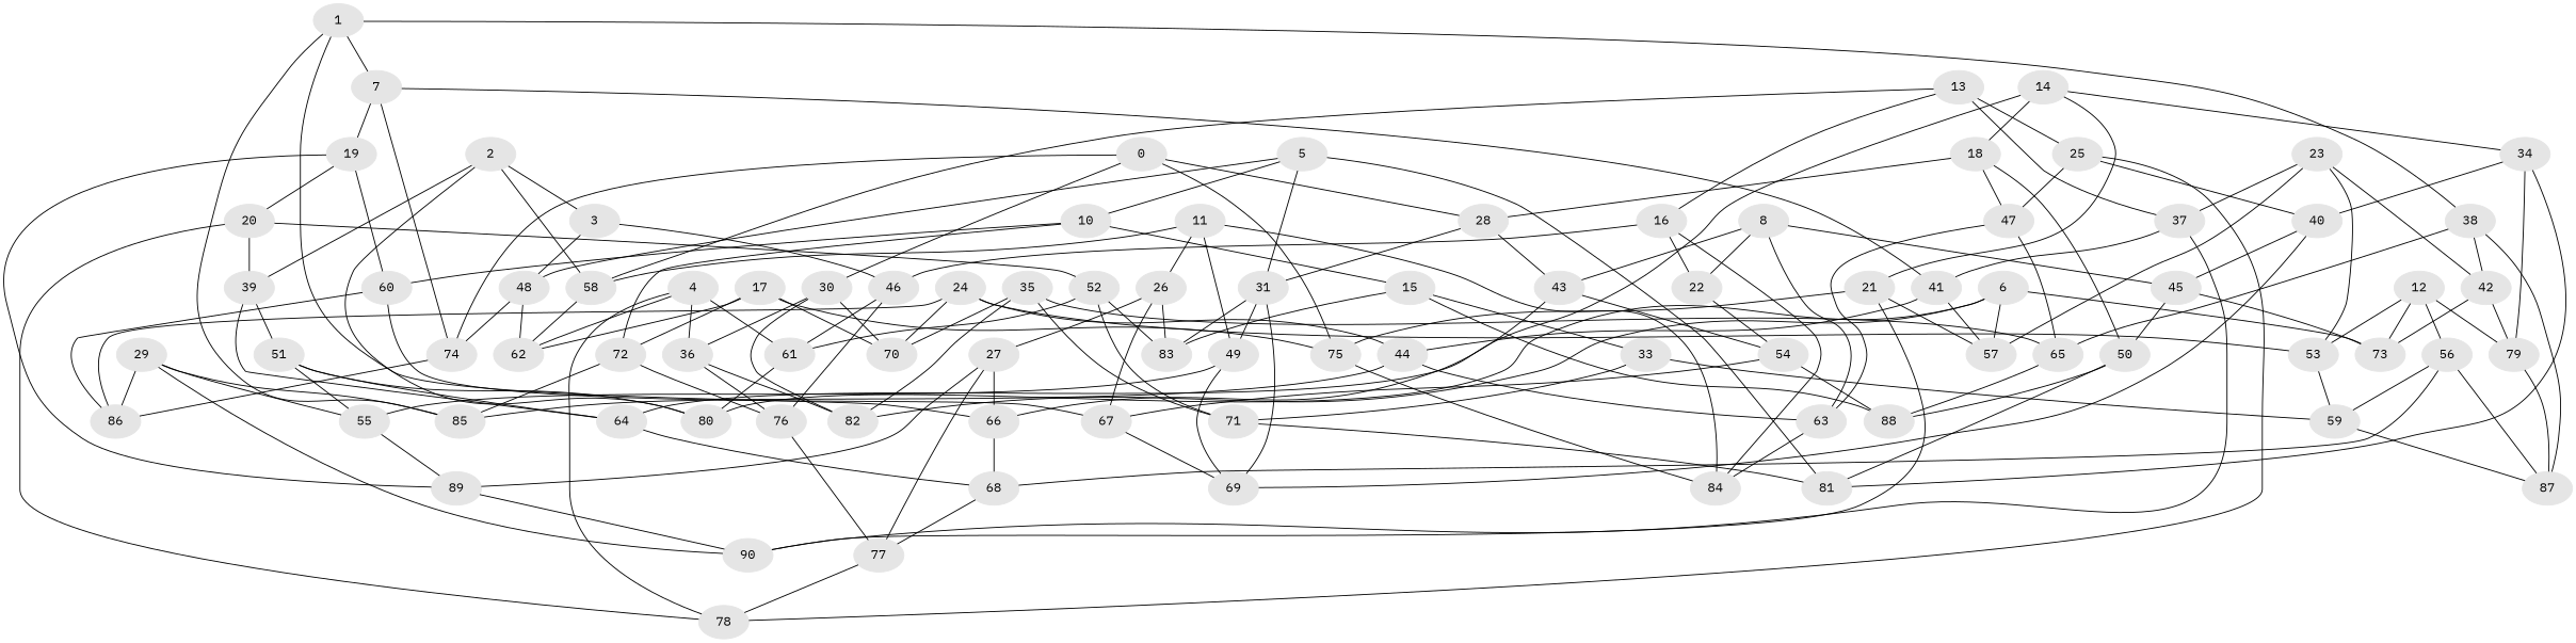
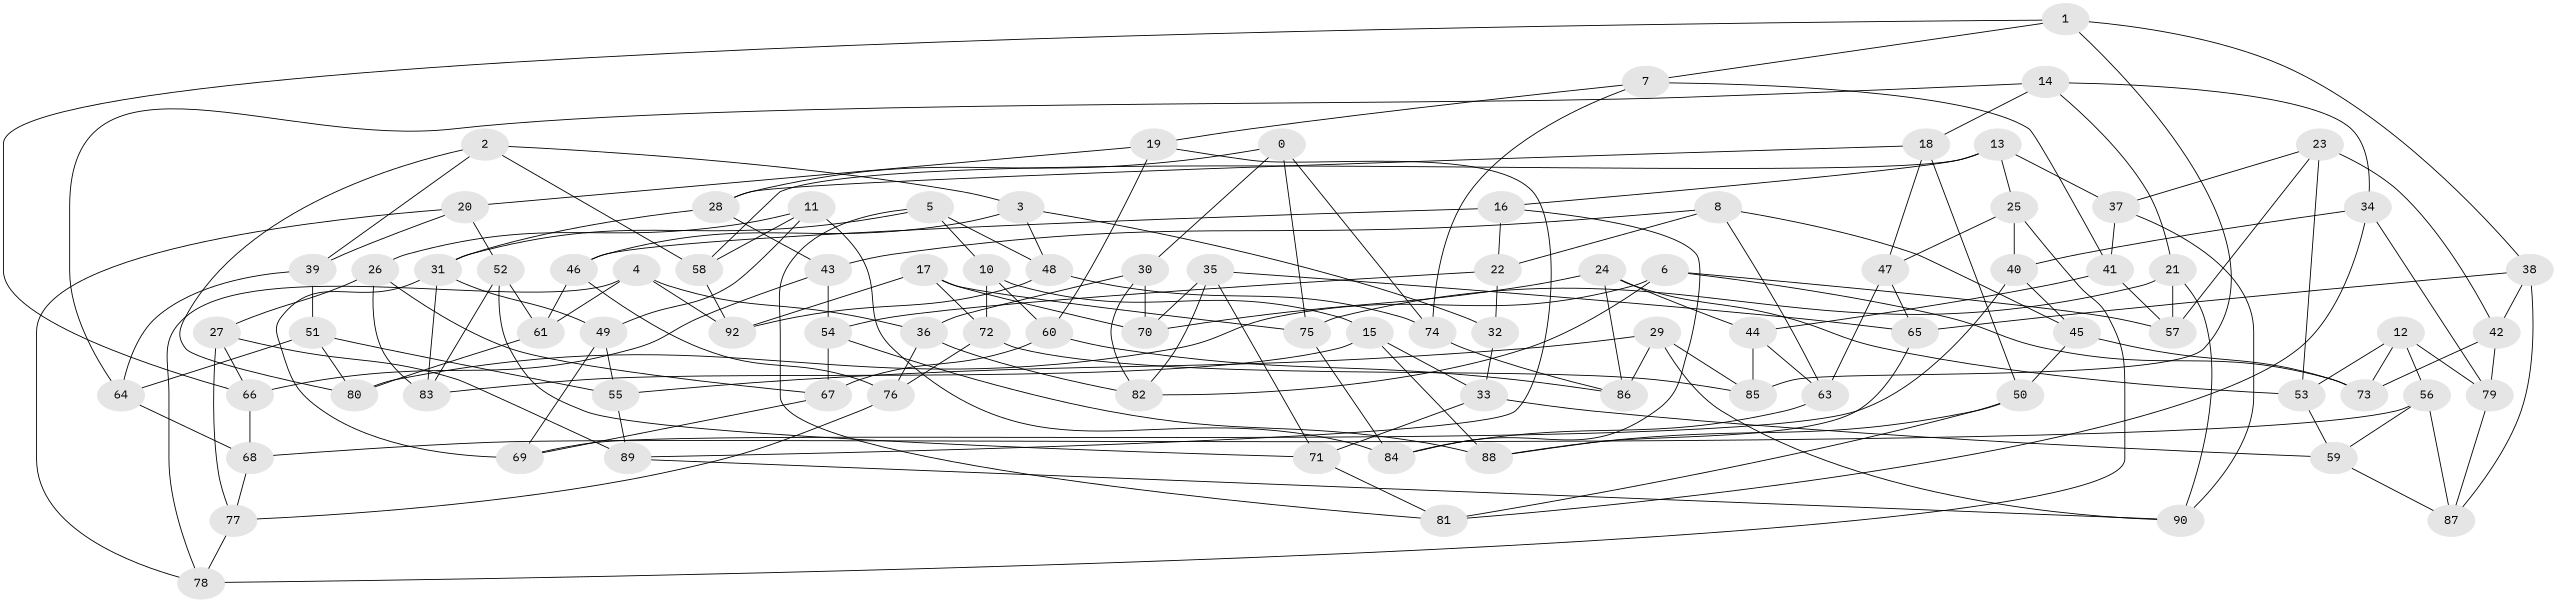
  graph {
    fontname="IBM Plex Mono"
    node [color=gray90 fontname="IBM Plex Mono" style=filled]
    edge [fontname="IBM Plex Mono"]
    1
    7
    38
    66
    85
    19
    41
    74
    42
    65
    87
    68
    2
    3
    39
    58
    80
+   32
    46
    48
    64
    51
-   62
+   62 [label=92]
    33
    61
    76
    4
    36
    78
    82
    5
    10
    31
    81
    15
    60
    72
    49
    83
    69
    6
    57
    73
    20
    89
    44
    86
    8
    22
    43
    45
    63
    54
    50
    84
    n56 [label=0]
    28
    30
    75
    70
    88
    67
    11
    26
    27
    55
    12
    53
    56
    79
    59
    13
    16
    25
    37
    47
    40
    90
    14
    18
    21
    34
    71
    17
    52
    23
    24
    77
    29
    35
    1 -- 7
    1 -- 38
    1 -- 66
    1 -- 85
    7 -- 19
    7 -- 41
    7 -- 74
    38 -- 42
    38 -- 65
    38 -- 87
    66 -- 68
    19 -- 60
    19 -- 20
    19 -- 89
    41 -- 57
    41 -- 44
    74 -- 86
    42 -- 73
    42 -- 79
    65 -- 88
    68 -- 77
    2 -- 3
    2 -- 39
    2 -- 58
    2 -- 80
+   3 -- 32
    3 -- 46
    3 -- 48
    39 -- 64
    39 -- 51
    58 -- 62
+   32 -- 33
    46 -- 61
    46 -- 76
    48 -- 74
    48 -- 62
    64 -- 68
    51 -- 80
    51 -- 64
    51 -- 55
    33 -- 59
    33 -- 71
    61 -- 80
    76 -- 77
    4 -- 62
    4 -- 61
    4 -- 36
    4 -- 78
    36 -- 76
    36 -- 82
    5 -- 48
    5 -- 10
    5 -- 31
    5 -- 81
    10 -- 15
    10 -- 60
    10 -- 72
    31 -- 49
    31 -- 83
    31 -- 69
    15 -- 33
    15 -- 83
    15 -- 88
    60 -- 86
    60 -- 67
    72 -- 85
    72 -- 76
    49 -- 69
    49 -- 55
    6 -- 80
    6 -- 82
    6 -- 57
    6 -- 73
    20 -- 39
    20 -- 78
    20 -- 52
    89 -- 90
    44 -- 85
    44 -- 63
    8 -- 22
    8 -- 43
    8 -- 45
    8 -- 63
+   22 -- 32
    22 -- 54
    43 -- 66
    43 -- 54
    45 -- 73
    45 -- 50
    63 -- 84
    54 -- 88
    54 -- 67
    50 -- 81
    50 -- 88
    n56 -- 74
    n56 -- 28
    n56 -- 30
    n56 -- 75
    28 -- 31
    28 -- 43
    30 -- 36
    30 -- 82
    30 -- 70
    75 -- 84
    67 -- 69
    11 -- 58
    11 -- 49
    11 -- 84
    11 -- 26
    26 -- 83
    26 -- 67
    26 -- 27
    27 -- 66
    27 -- 89
    27 -- 77
    55 -- 89
    12 -- 73
    12 -- 53
    12 -- 56
    12 -- 79
    53 -- 59
    56 -- 87
    56 -- 68
    56 -- 59
    79 -- 87
    59 -- 87
    13 -- 58
    13 -- 16
    13 -- 25
    13 -- 37
    16 -- 46
    16 -- 22
    16 -- 84
    25 -- 78
    25 -- 47
    25 -- 40
    37 -- 41
    37 -- 90
    47 -- 65
    47 -- 63
    40 -- 69
    40 -- 45
    14 -- 64
    14 -- 18
    14 -- 21
    14 -- 34
    18 -- 50
    18 -- 28
    18 -- 47
    21 -- 57
    21 -- 75
    21 -- 90
    34 -- 81
    34 -- 79
    34 -- 40
    71 -- 81
    17 -- 62
    17 -- 72
    17 -- 75
    17 -- 70
    52 -- 61
    52 -- 83
    52 -- 71
    23 -- 42
    23 -- 57
    23 -- 53
    23 -- 37
    24 -- 44
    24 -- 86
    24 -- 70
    24 -- 53
    77 -- 78
    29 -- 85
    29 -- 86
    29 -- 55
    29 -- 90
    35 -- 65
    35 -- 82
    35 -- 70
    35 -- 71
  }
